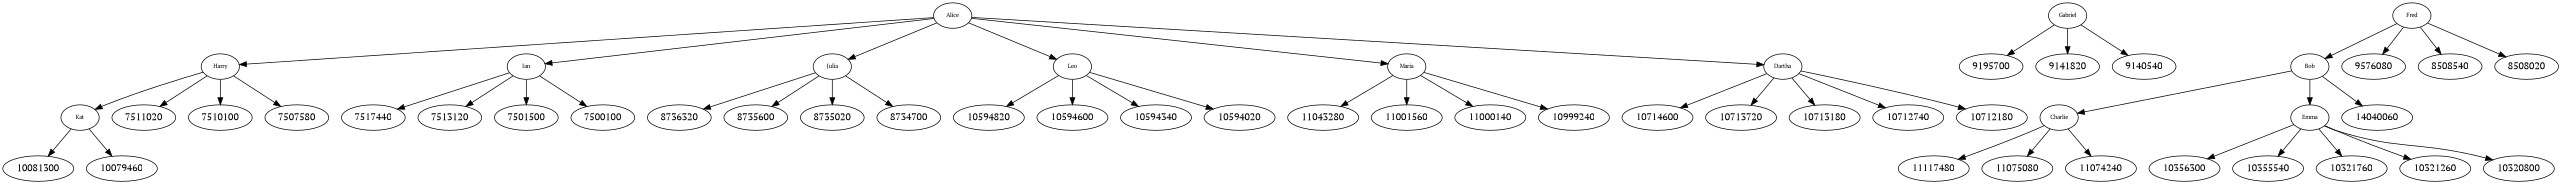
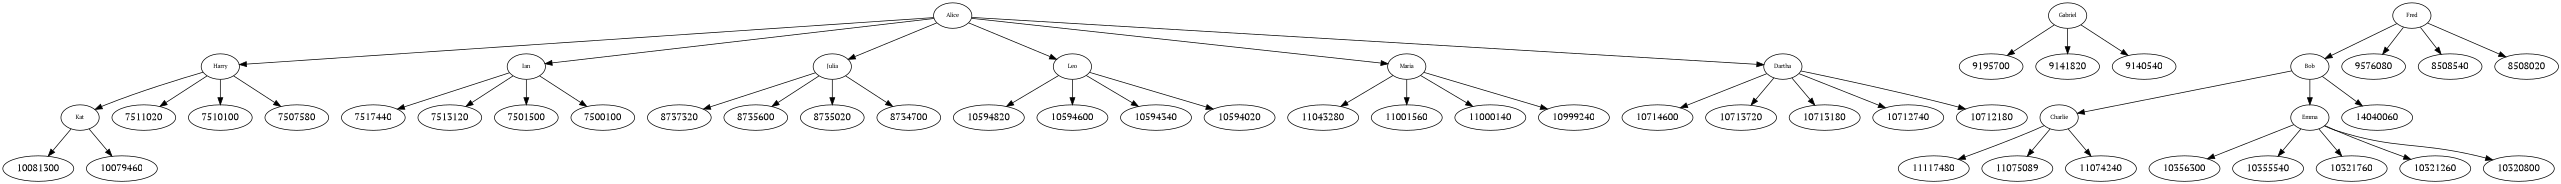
  digraph {
    fontname="PT Serif"
    node [fontname="PT Serif"]
    edge [fontname="PT Serif" fontsize=8]
    n1 [fontsize=8 label=Alice]
    n2 [fontsize=8 label=Harry]
    n3 [fontsize=8 label=Ian]
    n4 [fontsize=8 label=Julia]
    n5 [fontsize=8 label=Leo]
    n6 [fontsize=8 label=Maria]
    n7 [fontsize=8 label=Dartha]
    n8 [fontsize=8 label=Gabriel]
    9195700
    9141820
    9140540
    n12 [fontsize=8 label=Kat]
    7511020
    7510100
    7507580
    7517440
    7513120
    7501500
    7500100
-   8736320
+   8736320 [label=8737320]
    8735600
    8735020
    8734700
    10594820
    10594600
    10594340
    10594020
    11043280
    11001560
    11000140
    10999240
    10714600
    10713720
    10713180
    10712740
    10712180
    10081300
    10079460
    n39 [fontsize=8 label=Bob]
    n40 [fontsize=8 label=Charlie]
    n41 [fontsize=8 label=Emma]
    14040060
    11117480
-   11075080
+   11075080 [label=11075089]
    11074240
    10356300
    10355540
    10321760
    10321260
    10320800
    n51 [fontsize=8 label=Fred]
    9576080
    8508540
    8508020
    n1 -> n2
    n1 -> n3
    n1 -> n4
    n1 -> n5
    n1 -> n6
    n1 -> n7
    n2 -> n12
    n2 -> 7511020
    n2 -> 7510100
    n2 -> 7507580
    n3 -> 7517440
    n3 -> 7513120
    n3 -> 7501500
    n3 -> 7500100
    n4 -> 8736320
    n4 -> 8735600
    n4 -> 8735020
    n4 -> 8734700
    n5 -> 10594820
    n5 -> 10594600
    n5 -> 10594340
    n5 -> 10594020
    n6 -> 11043280
    n6 -> 11001560
    n6 -> 11000140
    n6 -> 10999240
    n7 -> 10714600
    n7 -> 10713720
    n7 -> 10713180
    n7 -> 10712740
    n7 -> 10712180
    n8 -> 9195700
    n8 -> 9141820
    n8 -> 9140540
    n12 -> 10081300
    n12 -> 10079460
    n39 -> n40
    n39 -> n41
    n39 -> 14040060
    n40 -> 11117480
    n40 -> 11075080
    n40 -> 11074240
    n41 -> 10356300
    n41 -> 10355540
    n41 -> 10321760
    n41 -> 10321260
    n41 -> 10320800
    n51 -> n39
    n51 -> 9576080
    n51 -> 8508540
    n51 -> 8508020
  }
